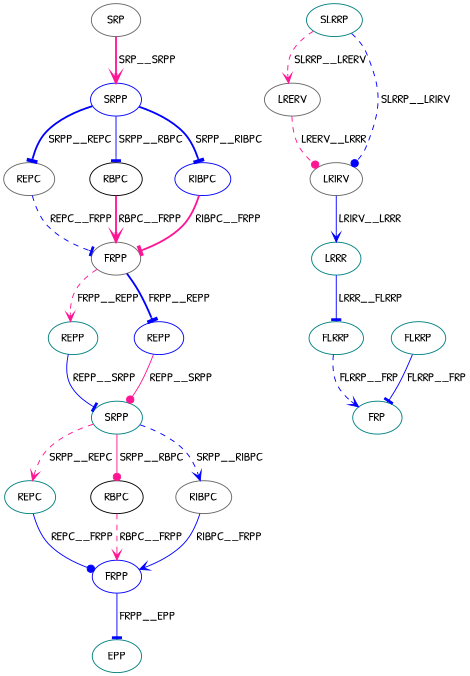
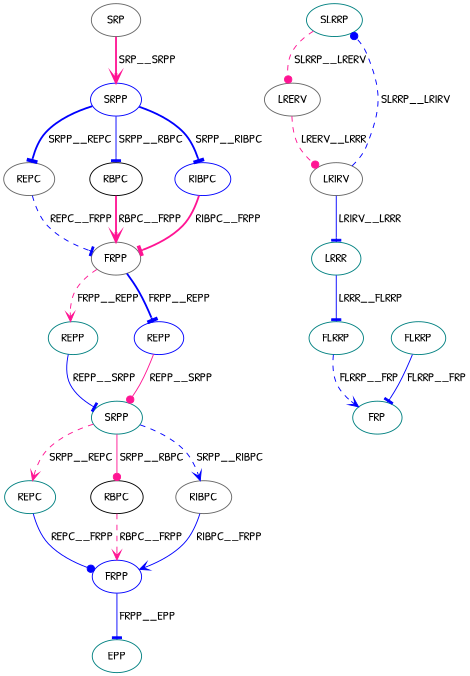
  digraph {
    fontname="Patrick Hand"
    node [color=teal fontcolor=black fontname="Patrick Hand"]
    edge [arrowhead=vee color=blue fontcolor=black fontname="Patrick Hand" style=solid]
    n1 [color=gray40 label=SRP]
    n2 [color=blue label=SRPP]
    n3 [color=gray40 label=REPC]
    n4 [color=black label=RBPC]
    n5 [color=blue label=RIBPC]
    n6 [color=gray40 label=FRPP]
    n7 [label=REPP]
    n8 [color=blue label=REPP]
    n9 [label=SRPP]
    n10 [label=REPC]
    n11 [color=black label=RBPC]
    n12 [color=gray40 label=RIBPC]
    n13 [color=blue label=FRPP]
    n14 [label=EPP]
    n15 [label=SLRRP]
    n16 [color=gray40 label=LRERV]
    n17 [color=gray40 label=LRIRV]
    n18 [label=LRRR]
    n19 [label=FLRRP]
    n20 [label=FLRRP]
    n21 [label=FRP]
    n1 -> n2 [color=deeppink label=" SRP__SRPP" style=bold]
    n2 -> n3 [arrowhead=tee label=" SRPP__REPC" style=bold]
    n2 -> n4 [arrowhead=tee label=" SRPP__RBPC"]
    n2 -> n5 [arrowhead=tee label=" SRPP__RIBPC" style=bold]
    n3 -> n6 [arrowhead=tee label=" REPC__FRPP" style=dashed]
    n4 -> n6 [color=deeppink label=" RBPC__FRPP" style=bold]
    n5 -> n6 [arrowhead=tee color=deeppink label=" RIBPC__FRPP" style=bold]
    n6 -> n7 [color=deeppink label=" FRPP__REPP" style=dashed]
    n6 -> n8 [arrowhead=tee label=" FRPP__REPP" style=bold]
    n7 -> n9 [arrowhead=tee label=" REPP__SRPP"]
    n8 -> n9 [arrowhead=dot color=deeppink label=" REPP__SRPP"]
    n9 -> n10 [color=deeppink label=" SRPP__REPC" style=dashed]
    n9 -> n11 [arrowhead=dot color=deeppink label=" SRPP__RBPC"]
    n9 -> n12 [label=" SRPP__RIBPC" style=dashed]
    n10 -> n13 [arrowhead=dot label=" REPC__FRPP"]
    n11 -> n13 [color=deeppink label=" RBPC__FRPP" style=dashed]
    n12 -> n13 [label=" RIBPC__FRPP"]
    n13 -> n14 [arrowhead=tee label=" FRPP__EPP"]
-   n15 -> n16 [color=deeppink label=" SLRRP__LRERV" style=dashed]
-   n15 -> n17 [arrowhead=dot label=" SLRRP__LRIRV" style=dashed]
+   n15 -> n16 [arrowhead=dot color=deeppink label=" SLRRP__LRERV" style=dashed]
+   n17 -> n15 [arrowhead=dot label=" SLRRP__LRIRV" style=dashed]
    n16 -> n17 [arrowhead=dot color=deeppink label=" LRERV__LRRR" style=dashed]
-   n17 -> n18 [label=" LRIRV__LRRR"]
+   n17 -> n18 [arrowhead=tee label=" LRIRV__LRRR"]
    n18 -> n19 [arrowhead=tee label=" LRRR__FLRRP"]
    n19 -> n21 [label=" FLRRP__FRP" style=dashed]
    n20 -> n21 [arrowhead=tee label=" FLRRP__FRP"]
  }
